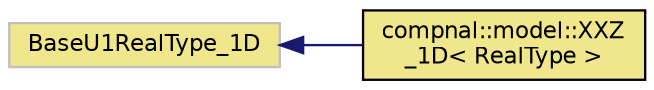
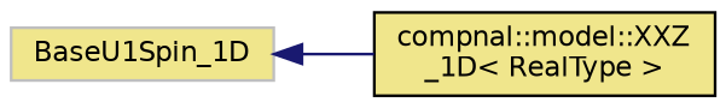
  digraph {
    rankdir=LR
    node [fillcolor=khaki fontname=Helvetica fontsize=10 shape=record style=filled]
-   n1 [color=grey75 height=0.2 label=BaseU1RealType_1D width=0.4]
+   n1 [color=grey75 height=0.2 label=BaseU1Spin_1D width=0.4]
    n2 [color=black height=0.2 label="compnal::model::XXZ\l_1D\< RealType \>" width=0.4]
    n1 -> n2 [color=midnightblue dir=back fontname=Helvetica fontsize=10 labelfontname=Helvetica labelfontsize=10 style=solid]
  }
